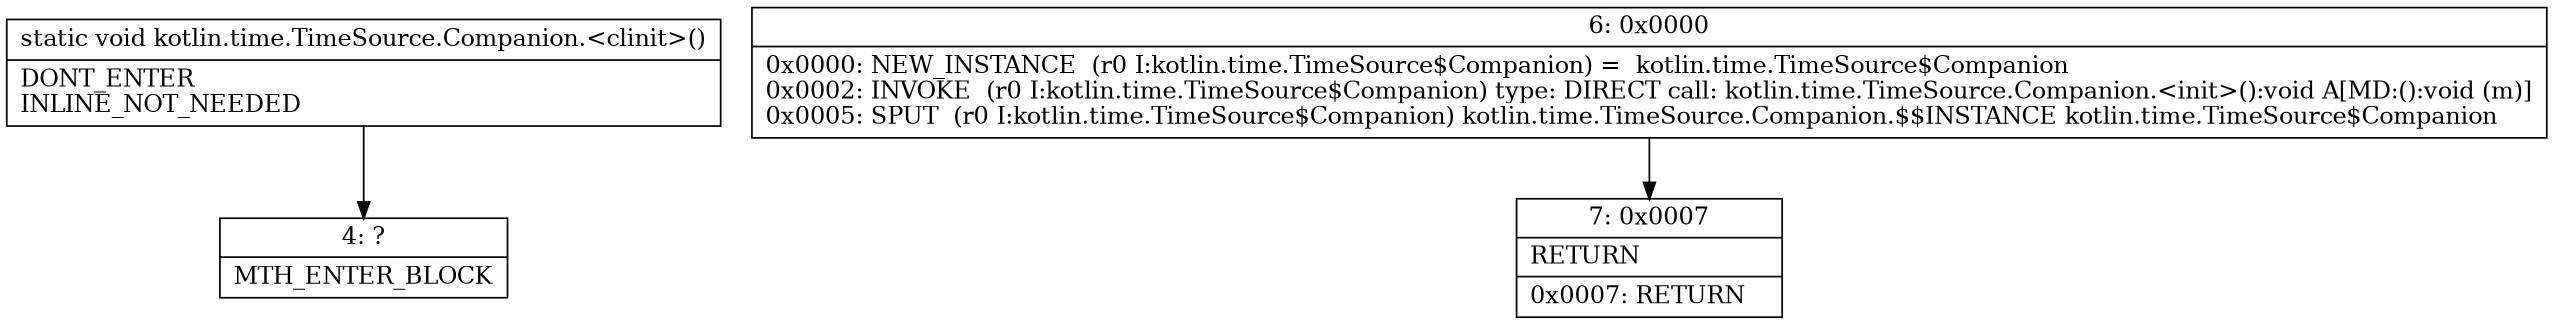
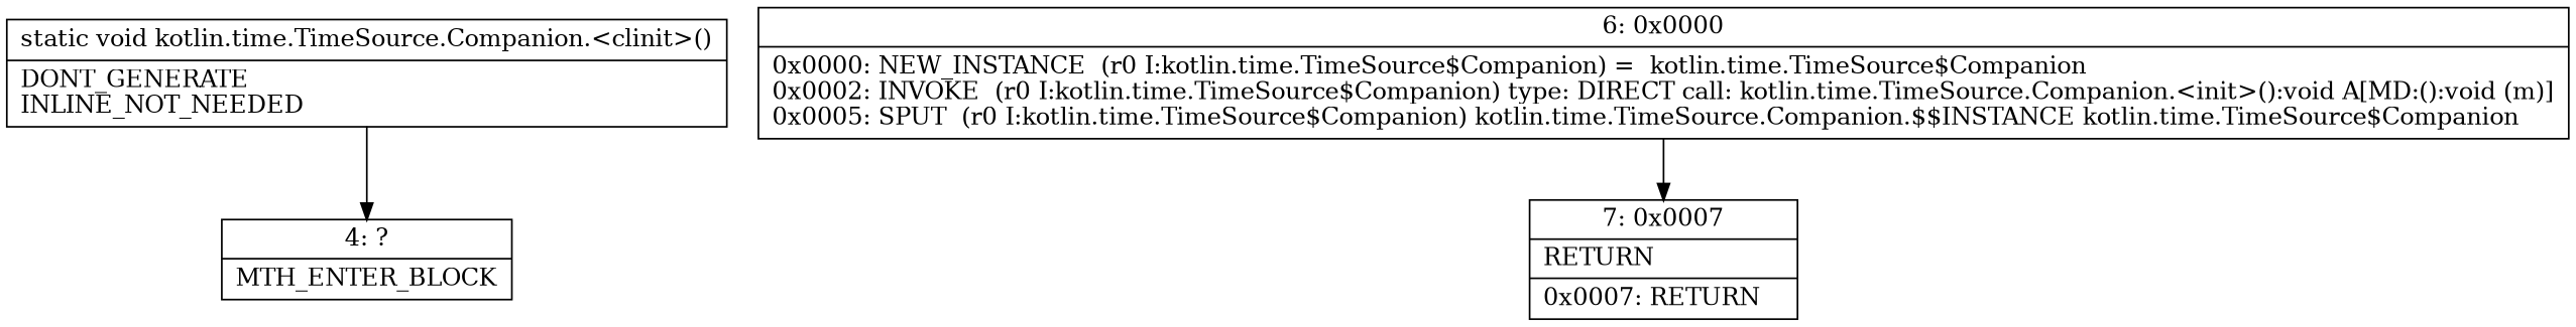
  digraph {
    node [shape=record]
    n1 [label="{4\:\ ?|MTH_ENTER_BLOCK\l}"]
    n2 [label="{6\:\ 0x0000|0x0000: NEW_INSTANCE  (r0 I:kotlin.time.TimeSource$Companion) =  kotlin.time.TimeSource$Companion \l0x0002: INVOKE  (r0 I:kotlin.time.TimeSource$Companion) type: DIRECT call: kotlin.time.TimeSource.Companion.\<init\>():void A[MD:():void (m)]\l0x0005: SPUT  (r0 I:kotlin.time.TimeSource$Companion) kotlin.time.TimeSource.Companion.$$INSTANCE kotlin.time.TimeSource$Companion \l}"]
    n3 [label="{7\:\ 0x0007|RETURN\l|0x0007: RETURN   \l}"]
-   n4 [label="{static void kotlin.time.TimeSource.Companion.\<clinit\>()  | DONT_ENTER\lINLINE_NOT_NEEDED\l}"]
+   n4 [label="{static void kotlin.time.TimeSource.Companion.\<clinit\>()  | DONT_GENERATE\lINLINE_NOT_NEEDED\l}"]
    n2 -> n3
    n4 -> n1
  }
